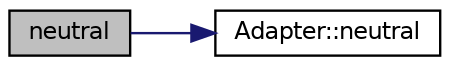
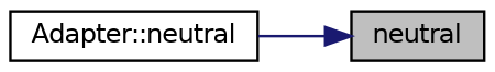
  digraph {
    rankdir=RL
    node [color=black fontname=Helvetica fontsize=10 shape=record]
    n1 [fillcolor=grey75 fontcolor=black height=0.2 label=neutral style=filled width=0.4]
    n2 [height=0.2 label="Adapter::neutral" width=0.4]
-   n2 -> n1 [color=midnightblue dir=back fontname=Helvetica fontsize=10 labelfontname=Helvetica labelfontsize=10 style=solid]
+   n1 -> n2 [color=midnightblue dir=back fontname=Helvetica fontsize=10 labelfontname=Helvetica labelfontsize=10 style=solid]
  }
